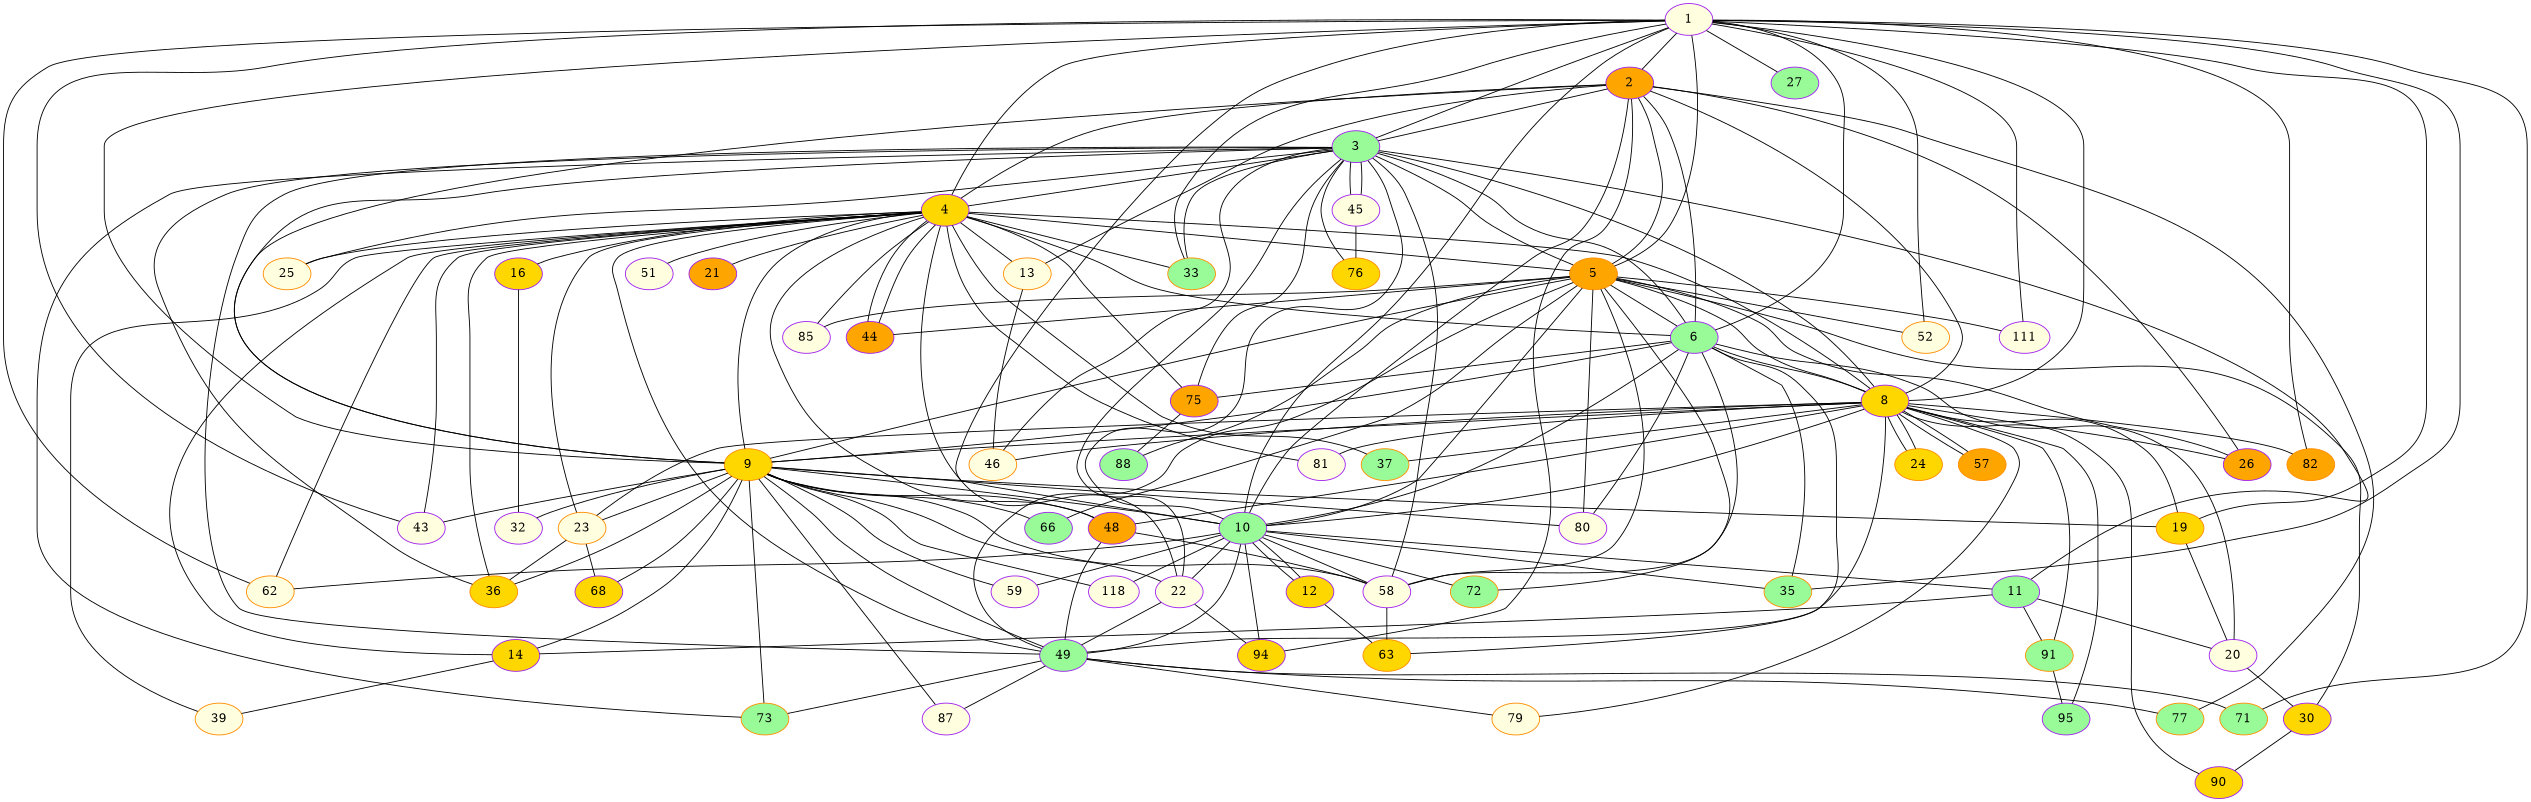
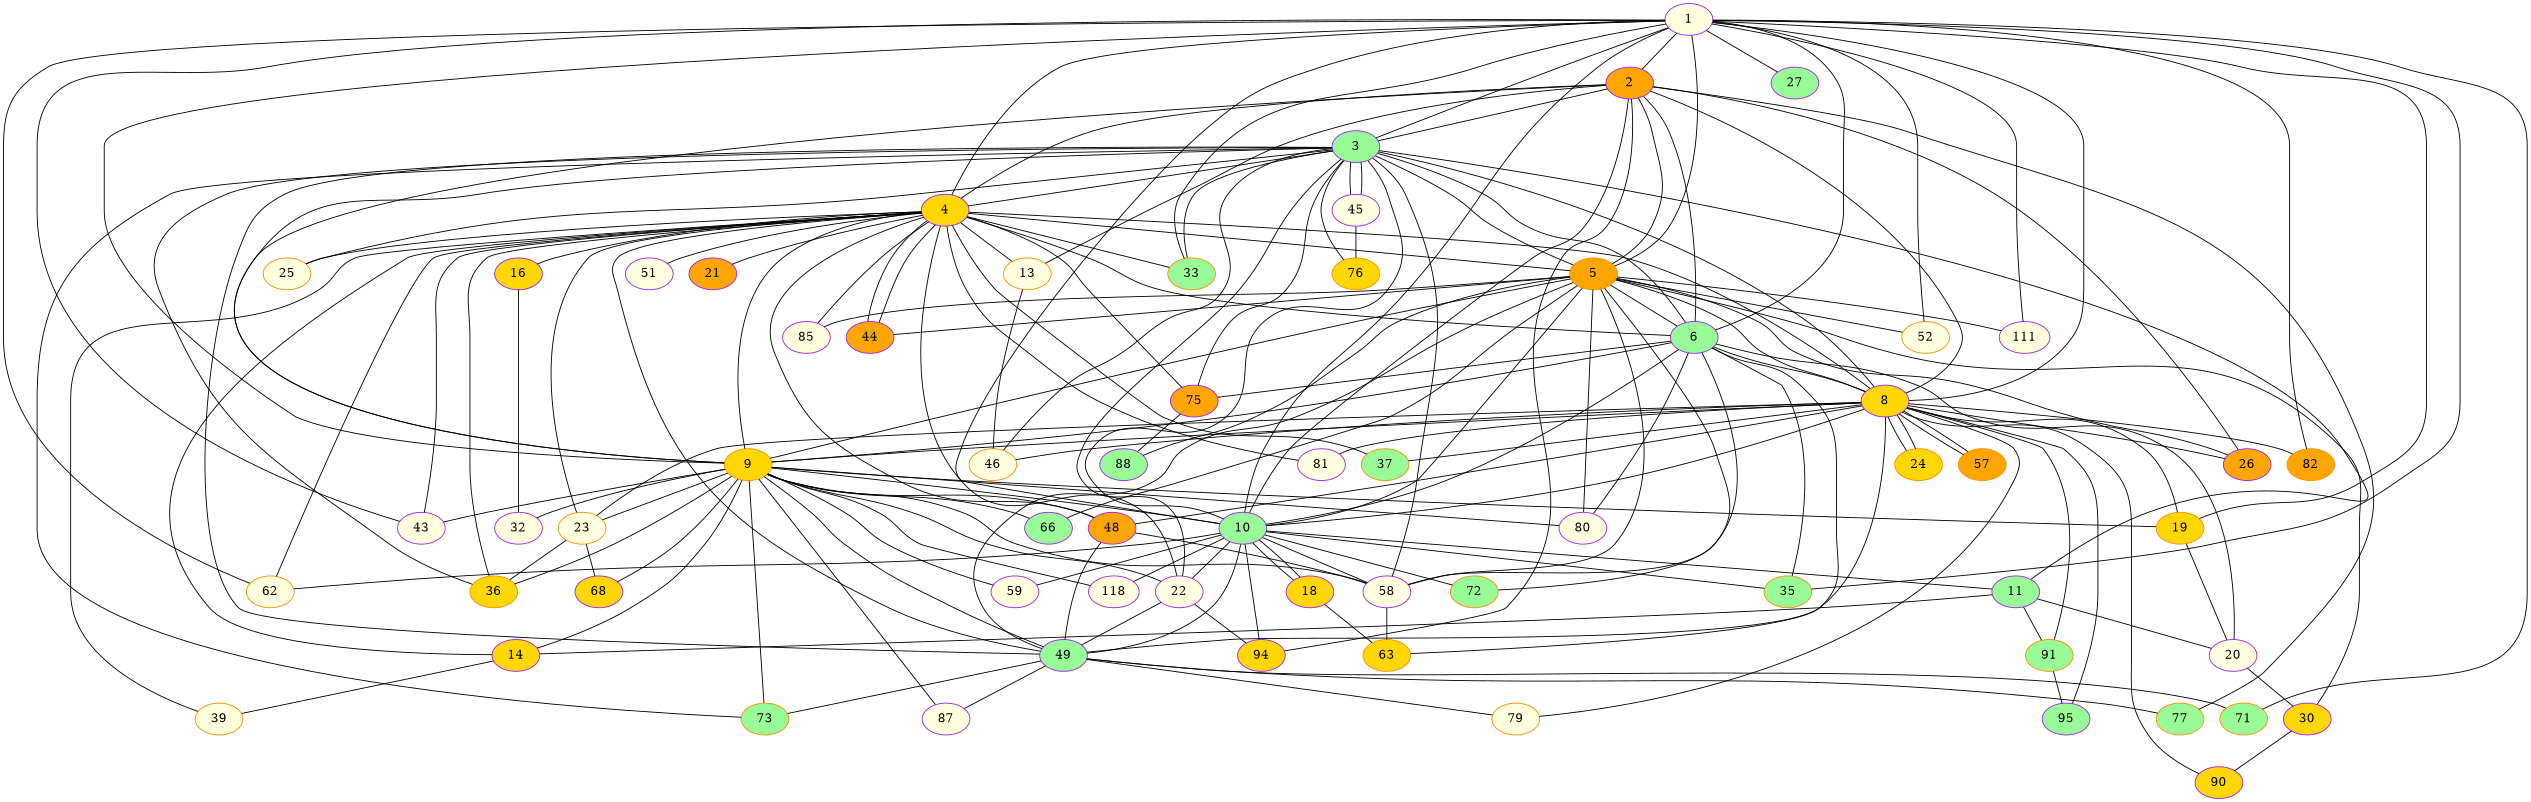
  graph {
    node [color=purple fillcolor=lightyellow style=filled]
    1 [super="+42+18"]
    2 [fillcolor=orange super="+31"]
    3 [fillcolor=palegreen super="+65+89+101+34+78"]
    4 [fillcolor=gold super="+7+15+53+60+29+70+92"]
    5 [color=darkorange fillcolor=orange]
    6 [fillcolor=palegreen super="+93"]
    8 [fillcolor=gold super="+17+86+67+102"]
    9 [color=darkorange fillcolor=gold]
    10 [fillcolor=palegreen super="+40"]
    19 [color=darkorange fillcolor=gold super="+98"]
    22 [super="+97+38"]
    27 [fillcolor=palegreen]
    33 [color=darkorange fillcolor=palegreen]
    35 [color=darkorange fillcolor=palegreen super="+55"]
    43
    52 [color=darkorange]
    62 [color=darkorange super="+69"]
    71 [color=darkorange fillcolor=palegreen]
    82 [color=darkorange fillcolor=orange]
    111
    13 [color=darkorange]
    26 [fillcolor=orange super="+122"]
    77 [color=darkorange fillcolor=palegreen]
    94 [fillcolor=gold super="+113"]
    11 [fillcolor=palegreen super="+41"]
    25 [color=darkorange]
    36 [color=darkorange fillcolor=gold super="+56"]
    45
    46 [color=darkorange]
    49 [fillcolor=palegreen super="+129+115+74+96"]
    58 [super="+64"]
    73 [color=darkorange fillcolor=palegreen super="+124"]
    75 [fillcolor=orange]
    76 [color=darkorange fillcolor=gold]
    14 [fillcolor=gold]
    16 [fillcolor=gold]
    21 [fillcolor=orange]
    23 [color=darkorange super="+50"]
    37 [color=darkorange fillcolor=palegreen]
    39 [color=darkorange]
    44 [fillcolor=orange super="+110"]
    48 [fillcolor=orange super="+61+131"]
    51
    81
    85
    30 [fillcolor=gold]
    66 [fillcolor=palegreen]
    72 [color=darkorange fillcolor=palegreen]
    80 [super="+83"]
    88 [fillcolor=palegreen]
    20
    63 [color=darkorange fillcolor=gold super="+108"]
    24 [color=darkorange fillcolor=gold]
    57 [color=darkorange fillcolor=orange]
    79 [color=darkorange]
    90 [fillcolor=gold]
    91 [color=darkorange fillcolor=palegreen]
    95 [fillcolor=palegreen]
    32
    59
    68 [fillcolor=gold]
    87
    118
-   12 [fillcolor=gold]
+   12 [fillcolor=gold label=18]
    1 -- 2
    1 -- 3 [weight=2]
    1 -- 4 [weight=4]
    1 -- 5 [weight=2]
    1 -- 6
    1 -- 8 [weight=3]
    1 -- 9 [weight=2]
    1 -- 10
    1 -- 19
    1 -- 22
    1 -- 27 [weight=2]
    1 -- 33
    1 -- 35
    1 -- 43
    1 -- 52
    1 -- 62
    1 -- 71
    1 -- 82
    1 -- 111
    2 -- 3 [weight=2]
    2 -- 4 [weight=3]
    2 -- 5 [weight=2]
    2 -- 6
    2 -- 8
    2 -- 9
    2 -- 10
    2 -- 13
    2 -- 26
    2 -- 77
    2 -- 94
    3 -- 4 [weight=6]
    3 -- 5
    3 -- 6
    3 -- 8 [weight=4]
    3 -- 9
    3 -- 10 [weight=3]
    3 -- 22
    3 -- 33
    3 -- 11
    3 -- 25
    3 -- 36
    3 -- 45
    3 -- 45
    3 -- 46
    3 -- 49
    3 -- 58
    3 -- 73
    3 -- 75
    3 -- 76
    4 -- 5 [weight=3]
    4 -- 6 [weight=2]
    4 -- 8 [weight=3]
    4 -- 9 [weight=4]
    4 -- 10 [weight=4]
    4 -- 33
    4 -- 43
    4 -- 62
    4 -- 13
    4 -- 25
    4 -- 36
    4 -- 49
    4 -- 75
    4 -- 14
    4 -- 16 [weight=2]
    4 -- 21 [weight=2]
    4 -- 23
    4 -- 37
    4 -- 39
    4 -- 44
    4 -- 44
    4 -- 48
    4 -- 51
    4 -- 81
    4 -- 85
    5 -- 6
    5 -- 8
    5 -- 9
    5 -- 10
    5 -- 52
    5 -- 111
    5 -- 26
    5 -- 49 [weight=2]
    5 -- 58
    5 -- 44
    5 -- 85
    5 -- 30
    5 -- 66
    5 -- 72
    5 -- 80
    5 -- 88
    6 -- 8
    6 -- 9
    6 -- 10
    6 -- 35
    6 -- 58
    6 -- 75
    6 -- 80
    6 -- 20
    6 -- 63
    8 -- 9 [weight=2]
    8 -- 10
    8 -- 19
    8 -- 82
    8 -- 26
    8 -- 46
    8 -- 49
    8 -- 23
    8 -- 37
    8 -- 48 [weight=2]
    8 -- 81
    8 -- 24
    8 -- 24
    8 -- 57
    8 -- 57
    8 -- 79
    8 -- 90
    8 -- 91
    8 -- 95
    9 -- 10
    9 -- 19
    9 -- 22 [weight=2]
    9 -- 43
    9 -- 36
    9 -- 49
    9 -- 58
    9 -- 73
    9 -- 14
    9 -- 23
    9 -- 48
    9 -- 66
    9 -- 80
    9 -- 32
    9 -- 59
    9 -- 68
    9 -- 87
    9 -- 118
    10 -- 22
    10 -- 35
    10 -- 62
    10 -- 94
    10 -- 11
    10 -- 49
    10 -- 58
    10 -- 72
    10 -- 59
    10 -- 118
    10 -- 12
    10 -- 12
    19 -- 20
    22 -- 94
    22 -- 49
    13 -- 46
    11 -- 14
    11 -- 20
    11 -- 91
    45 -- 76
    49 -- 71
    49 -- 77
    49 -- 73
    49 -- 79
    49 -- 87
    58 -- 63
    75 -- 88
    14 -- 39
    16 -- 32
    23 -- 36
    23 -- 68
    48 -- 49 [weight=2]
    48 -- 58
    30 -- 90
    20 -- 30
    91 -- 95
    12 -- 63
  }
